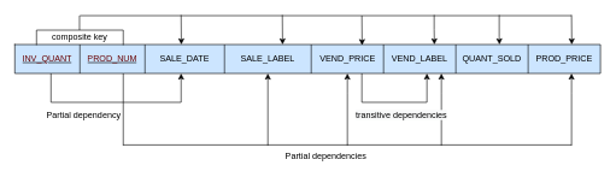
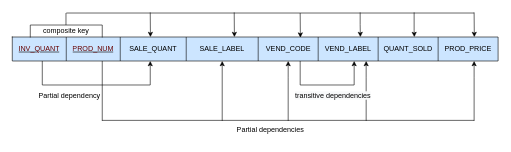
  <mxCell id="0" />
  <mxCell id="1" parent="0" />
  <mxCell id="2" value="" style="shape=table;startSize=0;container=1;collapsible=0;childLayout=tableLayout;fillColor=#CCE5FF;" vertex="1" parent="1"><mxGeometry x="20" y="61" width="810" height="40" as="geometry" /></mxCell>
  <mxCell id="3" value="" style="shape=tableRow;horizontal=0;startSize=0;swimlaneHead=0;swimlaneBody=0;top=0;left=0;bottom=0;right=0;collapsible=0;dropTarget=0;fillColor=none;points=[[0,0.5],[1,0.5]];portConstraint=eastwest;" vertex="1" parent="2"><mxGeometry width="810" height="40" as="geometry" /></mxCell>
  <mxCell id="4" value="&lt;u&gt;&lt;font color=&quot;#660000&quot;&gt;INV_QUANT&lt;/font&gt;&lt;/u&gt;" style="shape=partialRectangle;html=1;whiteSpace=wrap;connectable=0;overflow=hidden;fillColor=none;top=0;left=0;bottom=0;right=0;pointerEvents=1;" vertex="1" parent="3"><mxGeometry width="90" height="40" as="geometry"><mxRectangle width="90" height="40" as="alternateBounds" /></mxGeometry></mxCell>
  <mxCell id="5" value="&lt;u&gt;&lt;font color=&quot;#660000&quot;&gt;PROD_NUM&lt;/font&gt;&lt;/u&gt;" style="shape=partialRectangle;html=1;whiteSpace=wrap;connectable=0;overflow=hidden;fillColor=none;top=0;left=0;bottom=0;right=0;pointerEvents=1;" vertex="1" parent="3"><mxGeometry x="90" width="90" height="40" as="geometry"><mxRectangle width="90" height="40" as="alternateBounds" /></mxGeometry></mxCell>
- <mxCell id="6" value="SALE_DATE" style="shape=partialRectangle;html=1;whiteSpace=wrap;connectable=0;overflow=hidden;fillColor=none;top=0;left=0;bottom=0;right=0;pointerEvents=1;" vertex="1" parent="3"><mxGeometry x="180" width="110" height="40" as="geometry"><mxRectangle width="110" height="40" as="alternateBounds" /></mxGeometry></mxCell>
+ <mxCell id="6" value="SALE_QUANT" style="shape=partialRectangle;html=1;whiteSpace=wrap;connectable=0;overflow=hidden;fillColor=none;top=0;left=0;bottom=0;right=0;pointerEvents=1;" vertex="1" parent="3"><mxGeometry x="180" width="110" height="40" as="geometry"><mxRectangle width="110" height="40" as="alternateBounds" /></mxGeometry></mxCell>
  <mxCell id="7" value="SALE_LABEL" style="shape=partialRectangle;html=1;whiteSpace=wrap;connectable=0;overflow=hidden;fillColor=none;top=0;left=0;bottom=0;right=0;pointerEvents=1;" vertex="1" parent="3"><mxGeometry x="290" width="120" height="40" as="geometry"><mxRectangle width="120" height="40" as="alternateBounds" /></mxGeometry></mxCell>
  <mxCell id="8" value="" style="shape=partialRectangle;html=1;whiteSpace=wrap;connectable=0;overflow=hidden;fillColor=none;top=0;left=0;bottom=0;right=0;pointerEvents=1;" vertex="1" parent="3"><mxGeometry x="410" width="100" height="40" as="geometry"><mxRectangle width="100" height="40" as="alternateBounds" /></mxGeometry></mxCell>
  <mxCell id="9" value="VEND_LABEL" style="shape=partialRectangle;html=1;whiteSpace=wrap;connectable=0;overflow=hidden;fillColor=none;top=0;left=0;bottom=0;right=0;pointerEvents=1;" vertex="1" parent="3"><mxGeometry x="510" width="100" height="40" as="geometry"><mxRectangle width="100" height="40" as="alternateBounds" /></mxGeometry></mxCell>
  <mxCell id="10" value="QUANT_SOLD" style="shape=partialRectangle;html=1;whiteSpace=wrap;connectable=0;overflow=hidden;fillColor=none;top=0;left=0;bottom=0;right=0;pointerEvents=1;" vertex="1" parent="3"><mxGeometry x="610" width="100" height="40" as="geometry"><mxRectangle width="100" height="40" as="alternateBounds" /></mxGeometry></mxCell>
  <mxCell id="11" value="PROD_PRICE" style="shape=partialRectangle;html=1;whiteSpace=wrap;connectable=0;overflow=hidden;fillColor=none;top=0;left=0;bottom=0;right=0;pointerEvents=1;" vertex="1" parent="3"><mxGeometry x="710" width="100" height="40" as="geometry"><mxRectangle width="100" height="40" as="alternateBounds" /></mxGeometry></mxCell>
  <mxCell id="12" value="composite key" style="shape=partialRectangle;whiteSpace=wrap;html=1;bottom=1;right=1;left=1;top=0;fillColor=none;routingCenterX=-0.5;direction=west;" vertex="1" parent="1"><mxGeometry x="50" y="41" width="120" height="20" as="geometry" /></mxCell>
  <mxCell id="13" value="" style="endArrow=none;html=1;rounded=0;" edge="1" parent="1"><mxGeometry width="50" height="50" relative="1" as="geometry"><mxPoint x="110" y="21" as="sourcePoint" /><mxPoint x="790" y="21" as="targetPoint" /></mxGeometry></mxCell>
  <mxCell id="14" value="" style="endArrow=none;html=1;rounded=0;" edge="1" parent="1"><mxGeometry width="50" height="50" relative="1" as="geometry"><mxPoint x="109.5" y="21" as="sourcePoint" /><mxPoint x="110" y="41" as="targetPoint" /><Array as="points"><mxPoint x="109.5" y="41" /></Array></mxGeometry></mxCell>
  <mxCell id="15" value="" style="endArrow=classic;html=1;rounded=0;entryX=0.593;entryY=0.025;entryDx=0;entryDy=0;entryPerimeter=0;" edge="1" parent="1" target="3"><mxGeometry width="50" height="50" relative="1" as="geometry"><mxPoint x="500" y="21" as="sourcePoint" /><mxPoint x="500" y="51" as="targetPoint" /></mxGeometry></mxCell>
  <mxCell id="16" value="" style="endArrow=classic;html=1;rounded=0;entryX=0.593;entryY=0.025;entryDx=0;entryDy=0;entryPerimeter=0;" edge="1" parent="1"><mxGeometry width="50" height="50" relative="1" as="geometry"><mxPoint x="790" y="20" as="sourcePoint" /><mxPoint x="790.33" y="61" as="targetPoint" /></mxGeometry></mxCell>
  <mxCell id="17" value="" style="endArrow=classic;html=1;rounded=0;entryX=0.593;entryY=0.025;entryDx=0;entryDy=0;entryPerimeter=0;" edge="1" parent="1"><mxGeometry width="50" height="50" relative="1" as="geometry"><mxPoint x="690" y="20" as="sourcePoint" /><mxPoint x="690.33" y="61" as="targetPoint" /><Array as="points"><mxPoint x="690" y="50" /></Array></mxGeometry></mxCell>
  <mxCell id="18" value="" style="endArrow=classic;html=1;rounded=0;entryX=0.593;entryY=0.025;entryDx=0;entryDy=0;entryPerimeter=0;" edge="1" parent="1"><mxGeometry width="50" height="50" relative="1" as="geometry"><mxPoint x="600" y="20" as="sourcePoint" /><mxPoint x="600.33" y="61" as="targetPoint" /><Array as="points"><mxPoint x="600" y="40" /></Array></mxGeometry></mxCell>
  <mxCell id="19" value="" style="endArrow=classic;html=1;rounded=0;entryX=0.593;entryY=0.025;entryDx=0;entryDy=0;entryPerimeter=0;" edge="1" parent="1"><mxGeometry width="50" height="50" relative="1" as="geometry"><mxPoint x="390" y="20" as="sourcePoint" /><mxPoint x="390.33" y="61" as="targetPoint" /></mxGeometry></mxCell>
  <mxCell id="20" value="" style="endArrow=classic;html=1;rounded=0;entryX=0.593;entryY=0.025;entryDx=0;entryDy=0;entryPerimeter=0;" edge="1" parent="1"><mxGeometry width="50" height="50" relative="1" as="geometry"><mxPoint x="250" y="20" as="sourcePoint" /><mxPoint x="250.33" y="61" as="targetPoint" /></mxGeometry></mxCell>
  <mxCell id="21" value="" style="endArrow=classic;html=1;rounded=0;elbow=vertical;" edge="1" parent="1"><mxGeometry width="50" height="50" relative="1" as="geometry"><mxPoint x="590" y="141" as="sourcePoint" /><mxPoint x="590" y="101" as="targetPoint" /></mxGeometry></mxCell>
  <mxCell id="22" value="" style="endArrow=none;html=1;rounded=0;elbow=vertical;" edge="1" parent="1"><mxGeometry width="50" height="50" relative="1" as="geometry"><mxPoint x="500" y="141" as="sourcePoint" /><mxPoint x="500" y="101" as="targetPoint" /><Array as="points"><mxPoint x="500" y="121" /></Array></mxGeometry></mxCell>
  <mxCell id="23" value="" style="endArrow=none;html=1;rounded=0;elbow=vertical;" edge="1" parent="1"><mxGeometry width="50" height="50" relative="1" as="geometry"><mxPoint x="500" y="141" as="sourcePoint" /><mxPoint x="590" y="141" as="targetPoint" /></mxGeometry></mxCell>
  <mxCell id="24" value="" style="endArrow=none;html=1;rounded=0;elbow=vertical;" edge="1" parent="1"><mxGeometry width="50" height="50" relative="1" as="geometry"><mxPoint x="70" y="141" as="sourcePoint" /><mxPoint x="250" y="141" as="targetPoint" /></mxGeometry></mxCell>
  <mxCell id="25" value="" style="endArrow=classic;html=1;rounded=0;elbow=vertical;" edge="1" parent="1"><mxGeometry width="50" height="50" relative="1" as="geometry"><mxPoint x="250" y="141" as="sourcePoint" /><mxPoint x="250" y="101" as="targetPoint" /></mxGeometry></mxCell>
  <mxCell id="26" value="" style="endArrow=none;html=1;rounded=0;elbow=vertical;" edge="1" parent="1"><mxGeometry width="50" height="50" relative="1" as="geometry"><mxPoint x="70" y="141" as="sourcePoint" /><mxPoint x="70" y="101" as="targetPoint" /><Array as="points"><mxPoint x="70" y="121" /></Array></mxGeometry></mxCell>
  <mxCell id="27" value="" style="endArrow=none;html=1;rounded=0;elbow=vertical;" edge="1" parent="1"><mxGeometry width="50" height="50" relative="1" as="geometry"><mxPoint x="170" y="200" as="sourcePoint" /><mxPoint x="790" y="200" as="targetPoint" /></mxGeometry></mxCell>
  <mxCell id="28" value="" style="endArrow=none;html=1;rounded=0;elbow=vertical;" edge="1" parent="1"><mxGeometry width="50" height="50" relative="1" as="geometry"><mxPoint x="170" y="201" as="sourcePoint" /><mxPoint x="170" y="101" as="targetPoint" /></mxGeometry></mxCell>
  <mxCell id="29" value="" style="endArrow=classic;html=1;rounded=0;elbow=vertical;" edge="1" parent="1"><mxGeometry width="50" height="50" relative="1" as="geometry"><mxPoint x="370" y="201" as="sourcePoint" /><mxPoint x="370" y="101" as="targetPoint" /></mxGeometry></mxCell>
  <mxCell id="30" value="" style="endArrow=classic;html=1;rounded=0;entryX=0.593;entryY=0.025;entryDx=0;entryDy=0;entryPerimeter=0;" edge="1" parent="1"><mxGeometry width="50" height="50" relative="1" as="geometry"><mxPoint x="480" y="201" as="sourcePoint" /><mxPoint x="480" y="101" as="targetPoint" /><Array as="points"><mxPoint x="480" y="128" /></Array></mxGeometry></mxCell>
  <mxCell id="31" value="" style="endArrow=classic;html=1;rounded=0;entryX=0.593;entryY=0.025;entryDx=0;entryDy=0;entryPerimeter=0;" edge="1" parent="1"><mxGeometry width="50" height="50" relative="1" as="geometry"><mxPoint x="790" y="201" as="sourcePoint" /><mxPoint x="790" y="101" as="targetPoint" /><Array as="points"><mxPoint x="790" y="128" /></Array></mxGeometry></mxCell>
  <mxCell id="32" value="" style="endArrow=classic;html=1;rounded=0;entryX=0.593;entryY=0.025;entryDx=0;entryDy=0;entryPerimeter=0;" edge="1" parent="1"><mxGeometry width="50" height="50" relative="1" as="geometry"><mxPoint x="610" y="201" as="sourcePoint" /><mxPoint x="610" y="101" as="targetPoint" /><Array as="points"><mxPoint x="610" y="128" /></Array></mxGeometry></mxCell>
  <mxCell id="33" value="Partial dependency" style="text;html=1;resizable=0;autosize=1;align=center;verticalAlign=middle;points=[];fillColor=none;strokeColor=none;rounded=0;" vertex="1" parent="1"><mxGeometry x="50" y="145" width="130" height="30" as="geometry" /></mxCell>
- <mxCell id="34" value="VEND_PRICE" style="text;html=1;resizable=0;autosize=1;align=center;verticalAlign=middle;points=[];fillColor=none;strokeColor=none;rounded=0;" vertex="1" parent="1"><mxGeometry x="430" y="66" width="100" height="30" as="geometry" /></mxCell>
+ <mxCell id="34" value="VEND_CODE" style="text;html=1;resizable=0;autosize=1;align=center;verticalAlign=middle;points=[];fillColor=none;strokeColor=none;rounded=0;" vertex="1" parent="1"><mxGeometry x="430" y="66" width="100" height="30" as="geometry" /></mxCell>
  <mxCell id="35" value="&lt;span style=&quot;color: rgb(0, 0, 0); font-family: Helvetica; font-size: 12px; font-style: normal; font-variant-ligatures: normal; font-variant-caps: normal; font-weight: 400; letter-spacing: normal; orphans: 2; text-align: center; text-indent: 0px; text-transform: none; widows: 2; word-spacing: 0px; -webkit-text-stroke-width: 0px; background-color: rgb(248, 249, 250); text-decoration-thickness: initial; text-decoration-style: initial; text-decoration-color: initial; float: none; display: inline !important;&quot;&gt;transitive dependencies&lt;/span&gt;" style="text;whiteSpace=wrap;html=1;fontColor=#660000;" vertex="1" parent="1"><mxGeometry x="490" y="145" width="140" height="40" as="geometry" /></mxCell>
  <mxCell id="36" value="Partial dependencies" style="text;html=1;resizable=0;autosize=1;align=center;verticalAlign=middle;points=[];fillColor=none;strokeColor=none;rounded=0;" vertex="1" parent="1"><mxGeometry x="380" y="201" width="140" height="30" as="geometry" /></mxCell>
